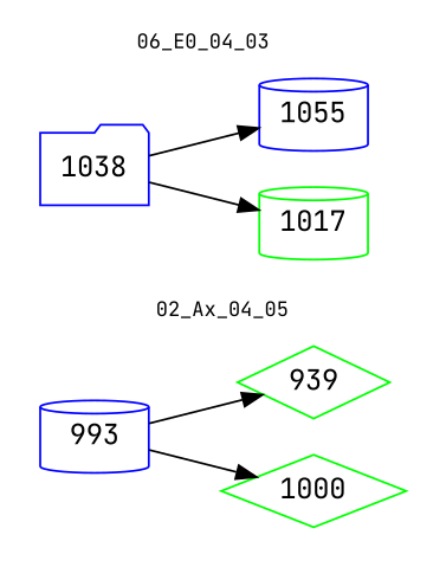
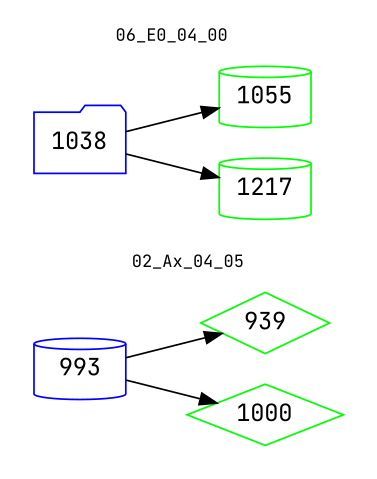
  digraph {
    fontname="JetBrains Mono"
    rankdir=LR
    node [color=blue fontname="JetBrains Mono" shape=cylinder]
    edge [color=black fontname="JetBrains Mono"]
    n1 [label=993]
    n2 [color=green label=1000 shape=diamond]
    n3 [color=green label=939 shape=diamond]
    n4 [label=1038 shape=folder]
-   n5 [color=green label=1017]
-   n6 [label=1055]
+   n5 [color=green label=1217]
+   n6 [color=green label=1055]
    subgraph cluster_1 {
      color=white
      fontsize=10
      label="02_Ax_04_05"
      n1
      n2
      n3
    }
    subgraph cluster_2 {
      color=white
      fontsize=10
-     label="06_E0_04_03"
+     label="06_E0_04_00"
      n4
      n5
      n6
    }
    n1 -> n2
    n1 -> n3
    n4 -> n5
    n4 -> n6
  }
